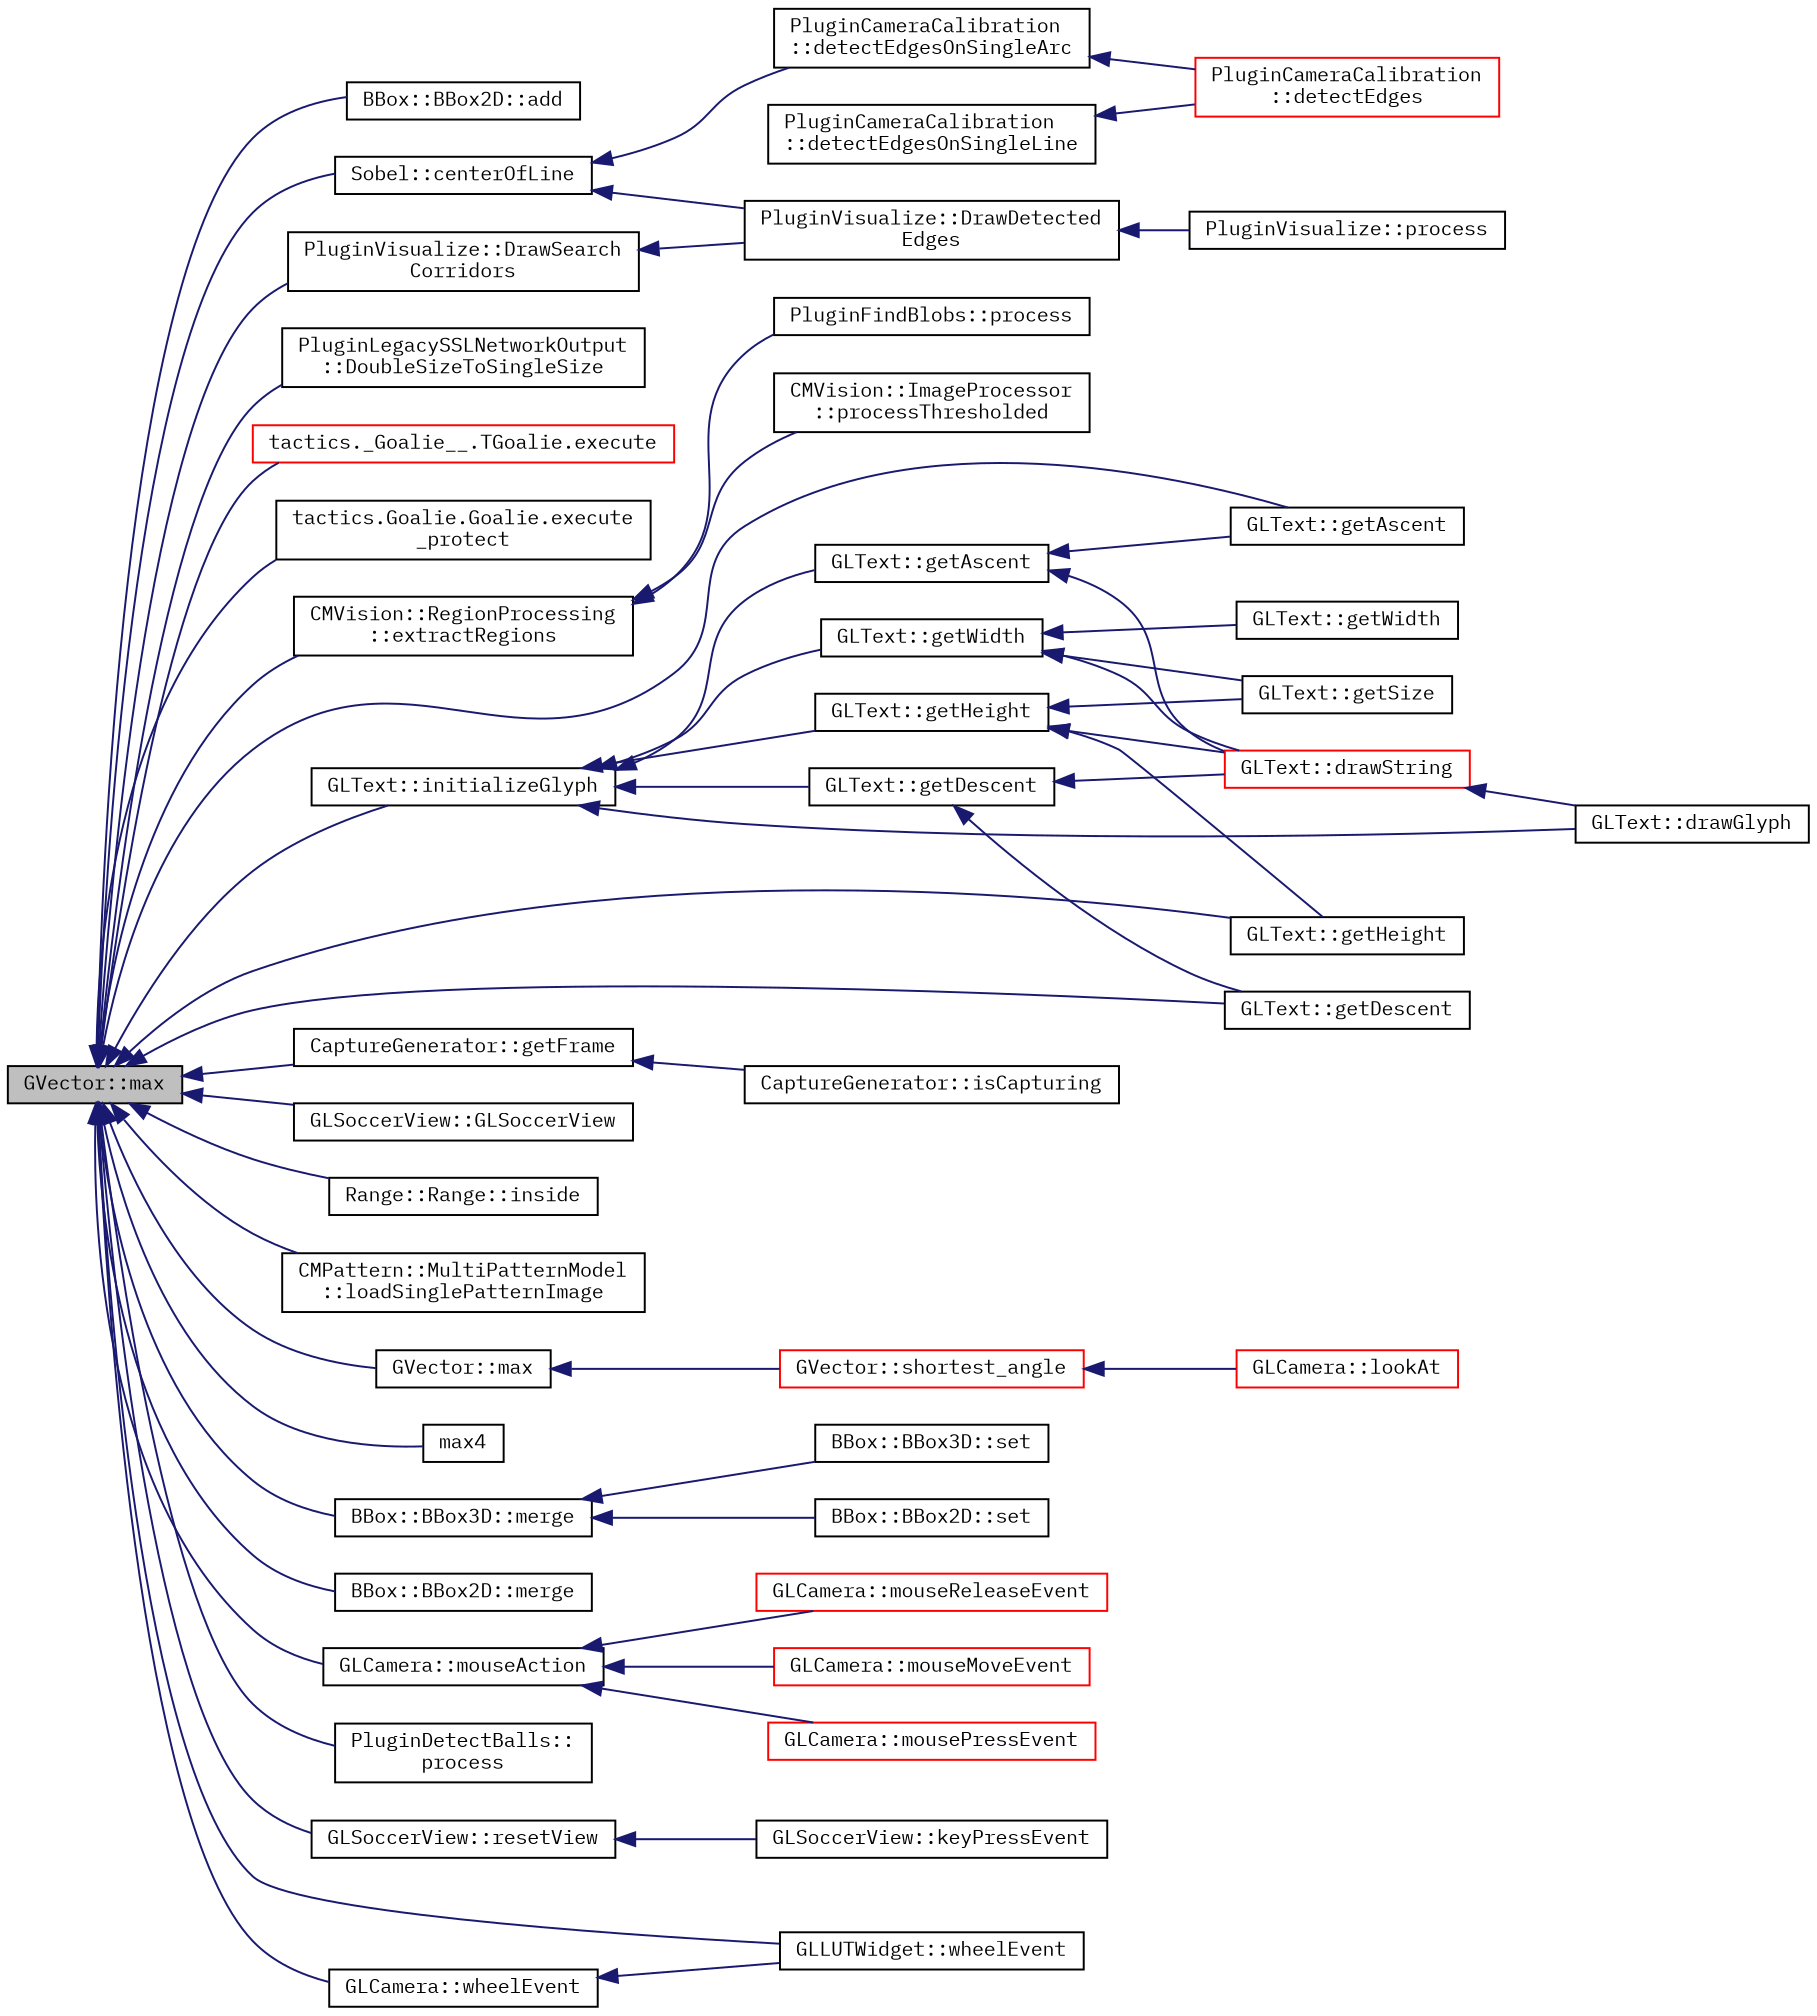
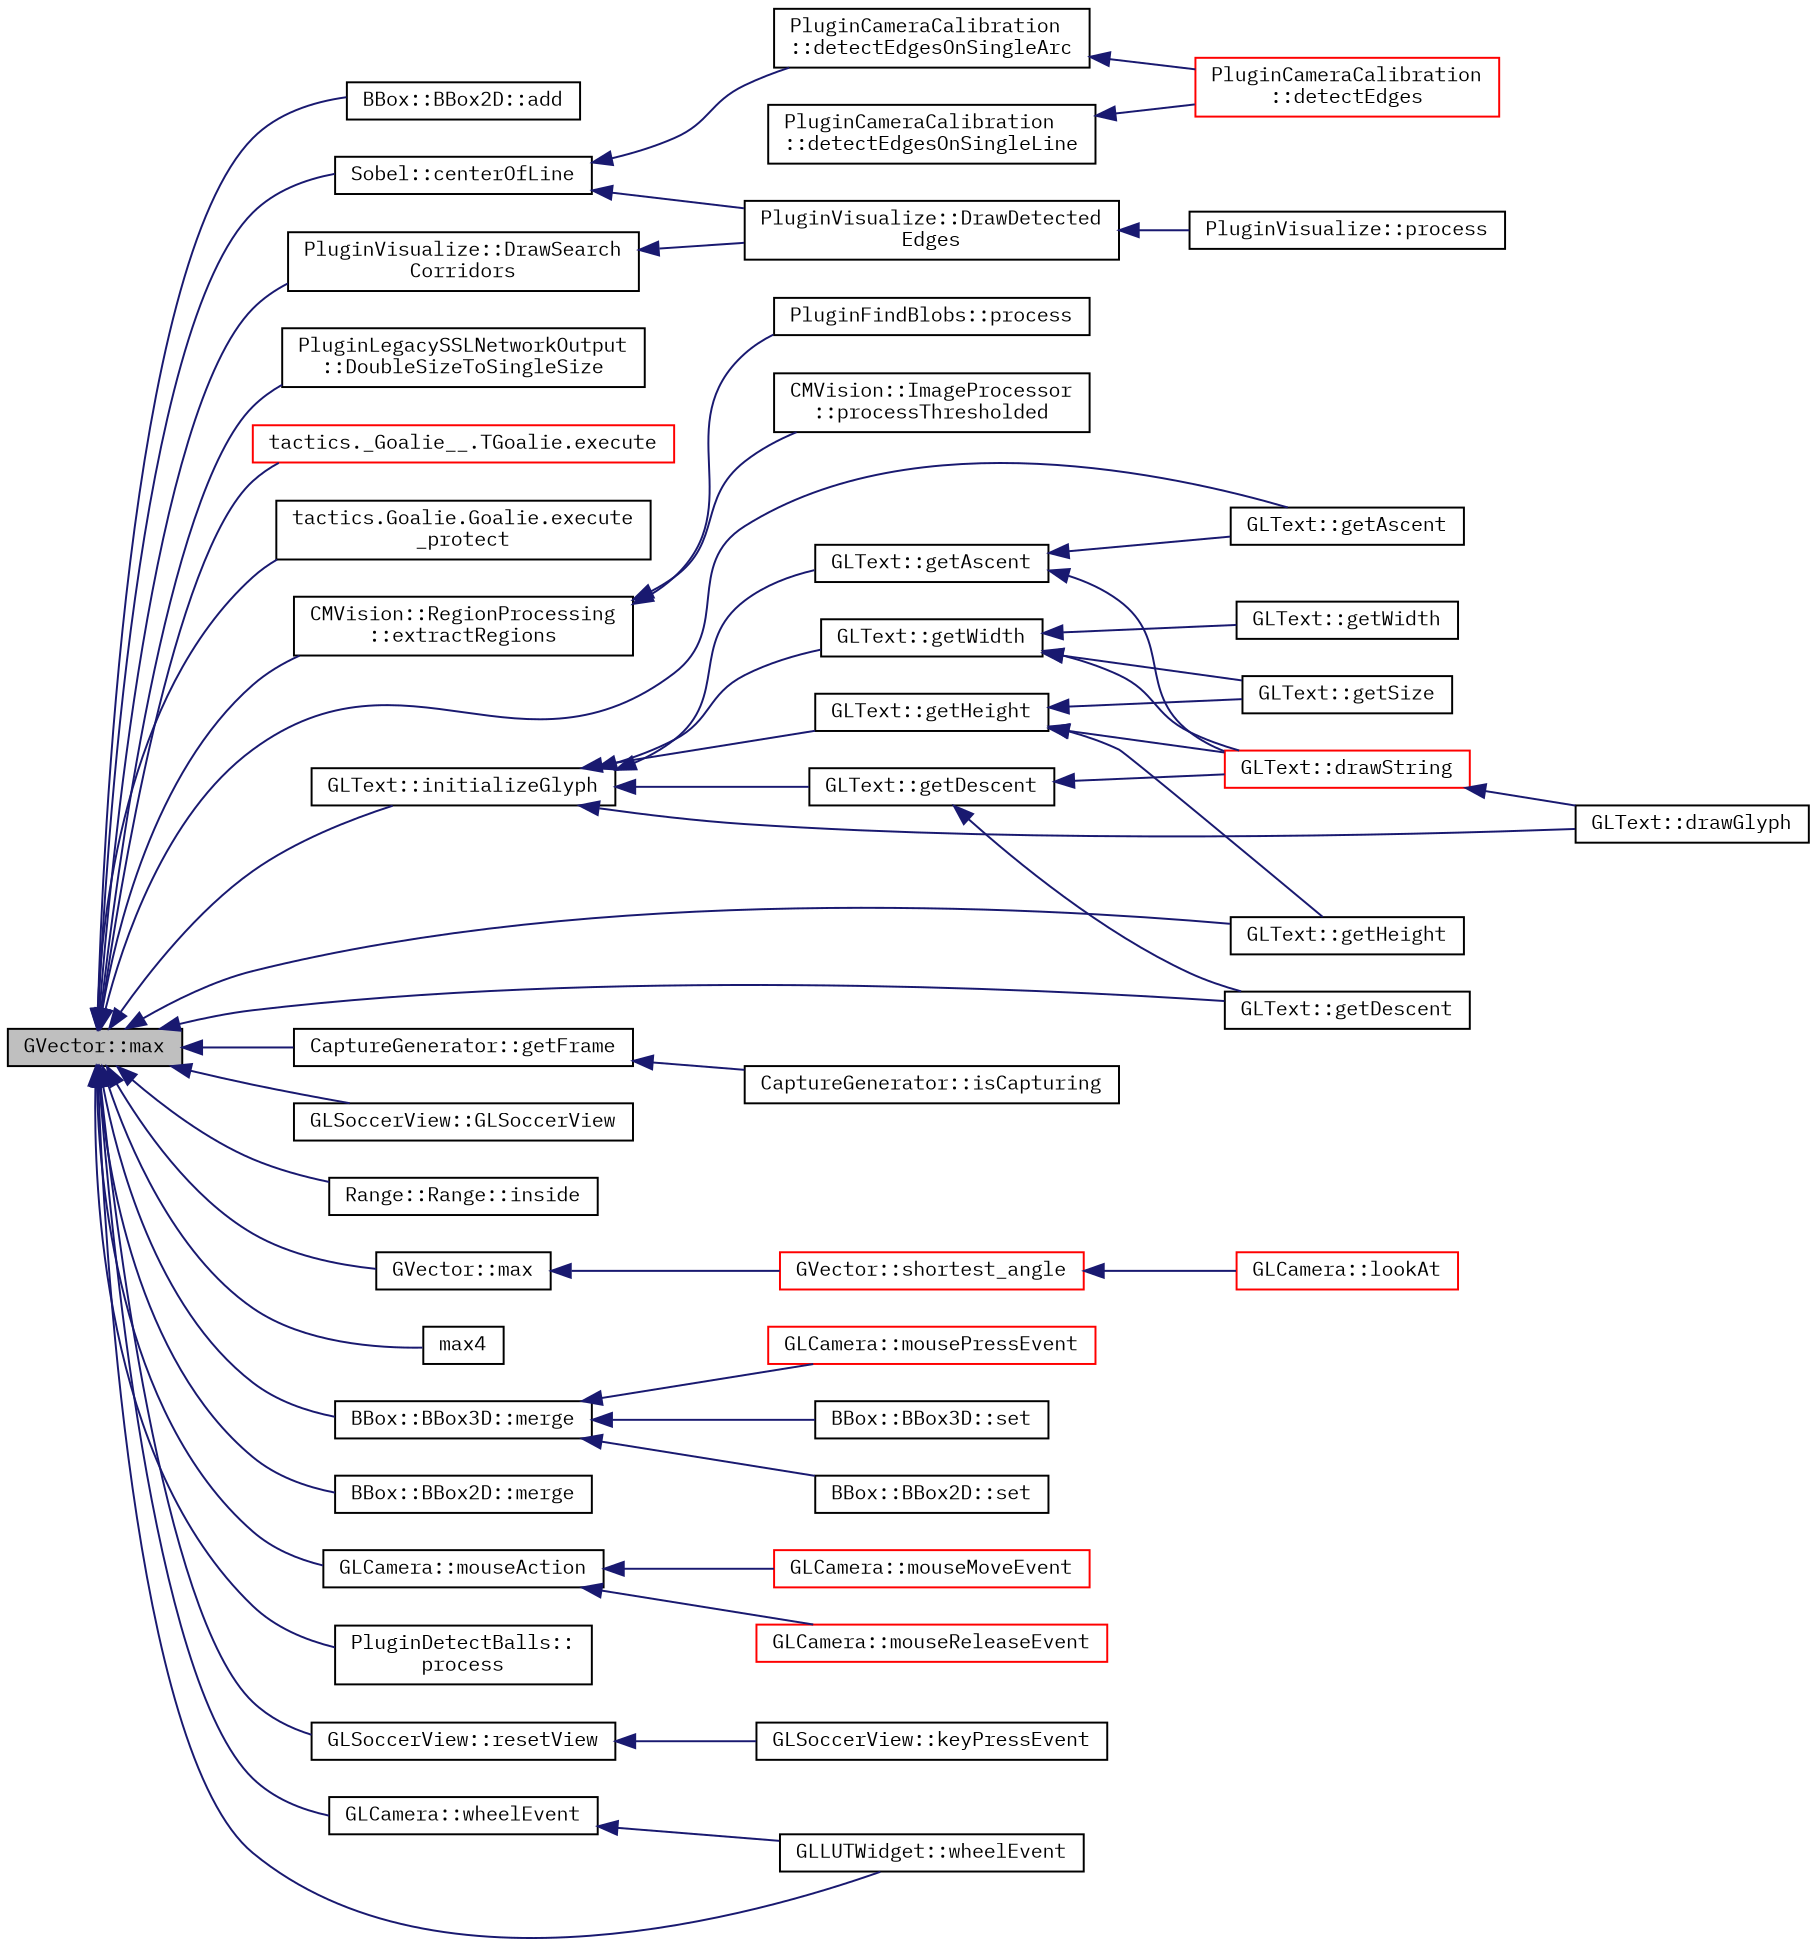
  digraph {
    fontname="IBM Plex Mono"
    rankdir=LR
    node [color=black fillcolor=white fontname="IBM Plex Mono" fontsize=10 shape=record style=filled]
    edge [color=midnightblue dir=back fontname="IBM Plex Mono" fontsize=10 labelfontname=Helvetica labelfontsize=10 style=solid]
    n1 [fillcolor=grey75 fontcolor=black height=0.2 label="GVector::max" width=0.4]
    n2 [height=0.2 label="BBox::BBox2D::add" width=0.4]
    n3 [height=0.2 label="Sobel::centerOfLine" width=0.4]
    n4 [height=0.2 label="PluginLegacySSLNetworkOutput\l::DoubleSizeToSingleSize" width=0.4]
    n5 [height=0.2 label="PluginVisualize::DrawSearch\lCorridors" width=0.4]
    n6 [color=red height=0.2 label="tactics._Goalie__.TGoalie.execute" width=0.4]
    n7 [height=0.2 label="tactics.Goalie.Goalie.execute\l_protect" width=0.4]
    n8 [height=0.2 label="CMVision::RegionProcessing\l::extractRegions" width=0.4]
    n9 [height=0.2 label="GLText::getAscent" width=0.4]
    n10 [height=0.2 label="GLText::getDescent" width=0.4]
    n11 [height=0.2 label="CaptureGenerator::getFrame" width=0.4]
    n12 [height=0.2 label="GLText::getHeight" width=0.4]
    n13 [height=0.2 label="GLSoccerView::GLSoccerView" width=0.4]
    n14 [height=0.2 label="GLText::initializeGlyph" width=0.4]
    n15 [height=0.2 label="Range::Range::inside" width=0.4]
-   n16 [height=0.2 label="CMPattern::MultiPatternModel\l::loadSinglePatternImage" width=0.4]
    n17 [height=0.2 label="GVector::max" width=0.4]
    n18 [height=0.2 label=max4 width=0.4]
    n19 [height=0.2 label="BBox::BBox3D::merge" width=0.4]
    n20 [height=0.2 label="BBox::BBox2D::merge" width=0.4]
    n21 [height=0.2 label="GLCamera::mouseAction" width=0.4]
    n22 [height=0.2 label="PluginDetectBalls::\lprocess" width=0.4]
    n23 [height=0.2 label="GLSoccerView::resetView" width=0.4]
    n24 [height=0.2 label="GLCamera::wheelEvent" width=0.4]
    n25 [height=0.2 label="GLLUTWidget::wheelEvent" width=0.4]
    n26 [height=0.2 label="PluginCameraCalibration\l::detectEdgesOnSingleArc" width=0.4]
    n27 [height=0.2 label="PluginVisualize::DrawDetected\lEdges" width=0.4]
    n28 [height=0.2 label="PluginFindBlobs::process" width=0.4]
    n29 [height=0.2 label="CMVision::ImageProcessor\l::processThresholded" width=0.4]
    n30 [height=0.2 label="CaptureGenerator::isCapturing" width=0.4]
    n31 [height=0.2 label="GLText::drawGlyph" width=0.4]
    n32 [height=0.2 label="GLText::getAscent" width=0.4]
    n33 [height=0.2 label="GLText::getDescent" width=0.4]
    n34 [height=0.2 label="GLText::getHeight" width=0.4]
    n35 [height=0.2 label="GLText::getWidth" width=0.4]
    n36 [color=red height=0.2 label="GVector::shortest_angle" width=0.4]
    n37 [height=0.2 label="BBox::BBox3D::set" width=0.4]
    n38 [height=0.2 label="BBox::BBox2D::set" width=0.4]
    n39 [color=red height=0.2 label="GLCamera::mouseMoveEvent" width=0.4]
    n40 [color=red height=0.2 label="GLCamera::mousePressEvent" width=0.4]
    n41 [color=red height=0.2 label="GLCamera::mouseReleaseEvent" width=0.4]
    n42 [height=0.2 label="GLSoccerView::keyPressEvent" width=0.4]
    n43 [color=red height=0.2 label="PluginCameraCalibration\l::detectEdges" width=0.4]
    n44 [height=0.2 label="PluginCameraCalibration\l::detectEdgesOnSingleLine" width=0.4]
    n45 [height=0.2 label="PluginVisualize::process" width=0.4]
    n46 [color=red height=0.2 label="GLText::drawString" width=0.4]
    n47 [height=0.2 label="GLText::getSize" width=0.4]
    n48 [height=0.2 label="GLText::getWidth" width=0.4]
    n49 [color=red height=0.2 label="GLCamera::lookAt" width=0.4]
    n1 -> n2
    n1 -> n3
    n1 -> n4
    n1 -> n5
    n1 -> n6
    n1 -> n7
    n1 -> n8
    n1 -> n9
    n1 -> n10
    n1 -> n11
    n1 -> n12
    n1 -> n13
    n1 -> n14
    n1 -> n15
-   n1 -> n16
    n1 -> n17
    n1 -> n18
    n1 -> n19
    n1 -> n20
    n1 -> n21
    n1 -> n22
    n1 -> n23
    n1 -> n24
    n1 -> n25
    n3 -> n26
    n3 -> n27
    n5 -> n27
    n8 -> n28
    n8 -> n29
    n11 -> n30
    n14 -> n31
    n14 -> n32
    n14 -> n33
    n14 -> n34
    n14 -> n35
    n17 -> n36
    n19 -> n37
    n19 -> n38
    n21 -> n39
-   n21 -> n40
+   n19 -> n40
    n21 -> n41
    n23 -> n42
    n24 -> n25
    n26 -> n43
    n27 -> n45
    n32 -> n9
    n32 -> n46
    n33 -> n10
    n33 -> n46
    n34 -> n12
    n34 -> n46
    n34 -> n47
    n35 -> n46
    n35 -> n47
    n35 -> n48
    n36 -> n49
    n44 -> n43
    n46 -> n31
  }
